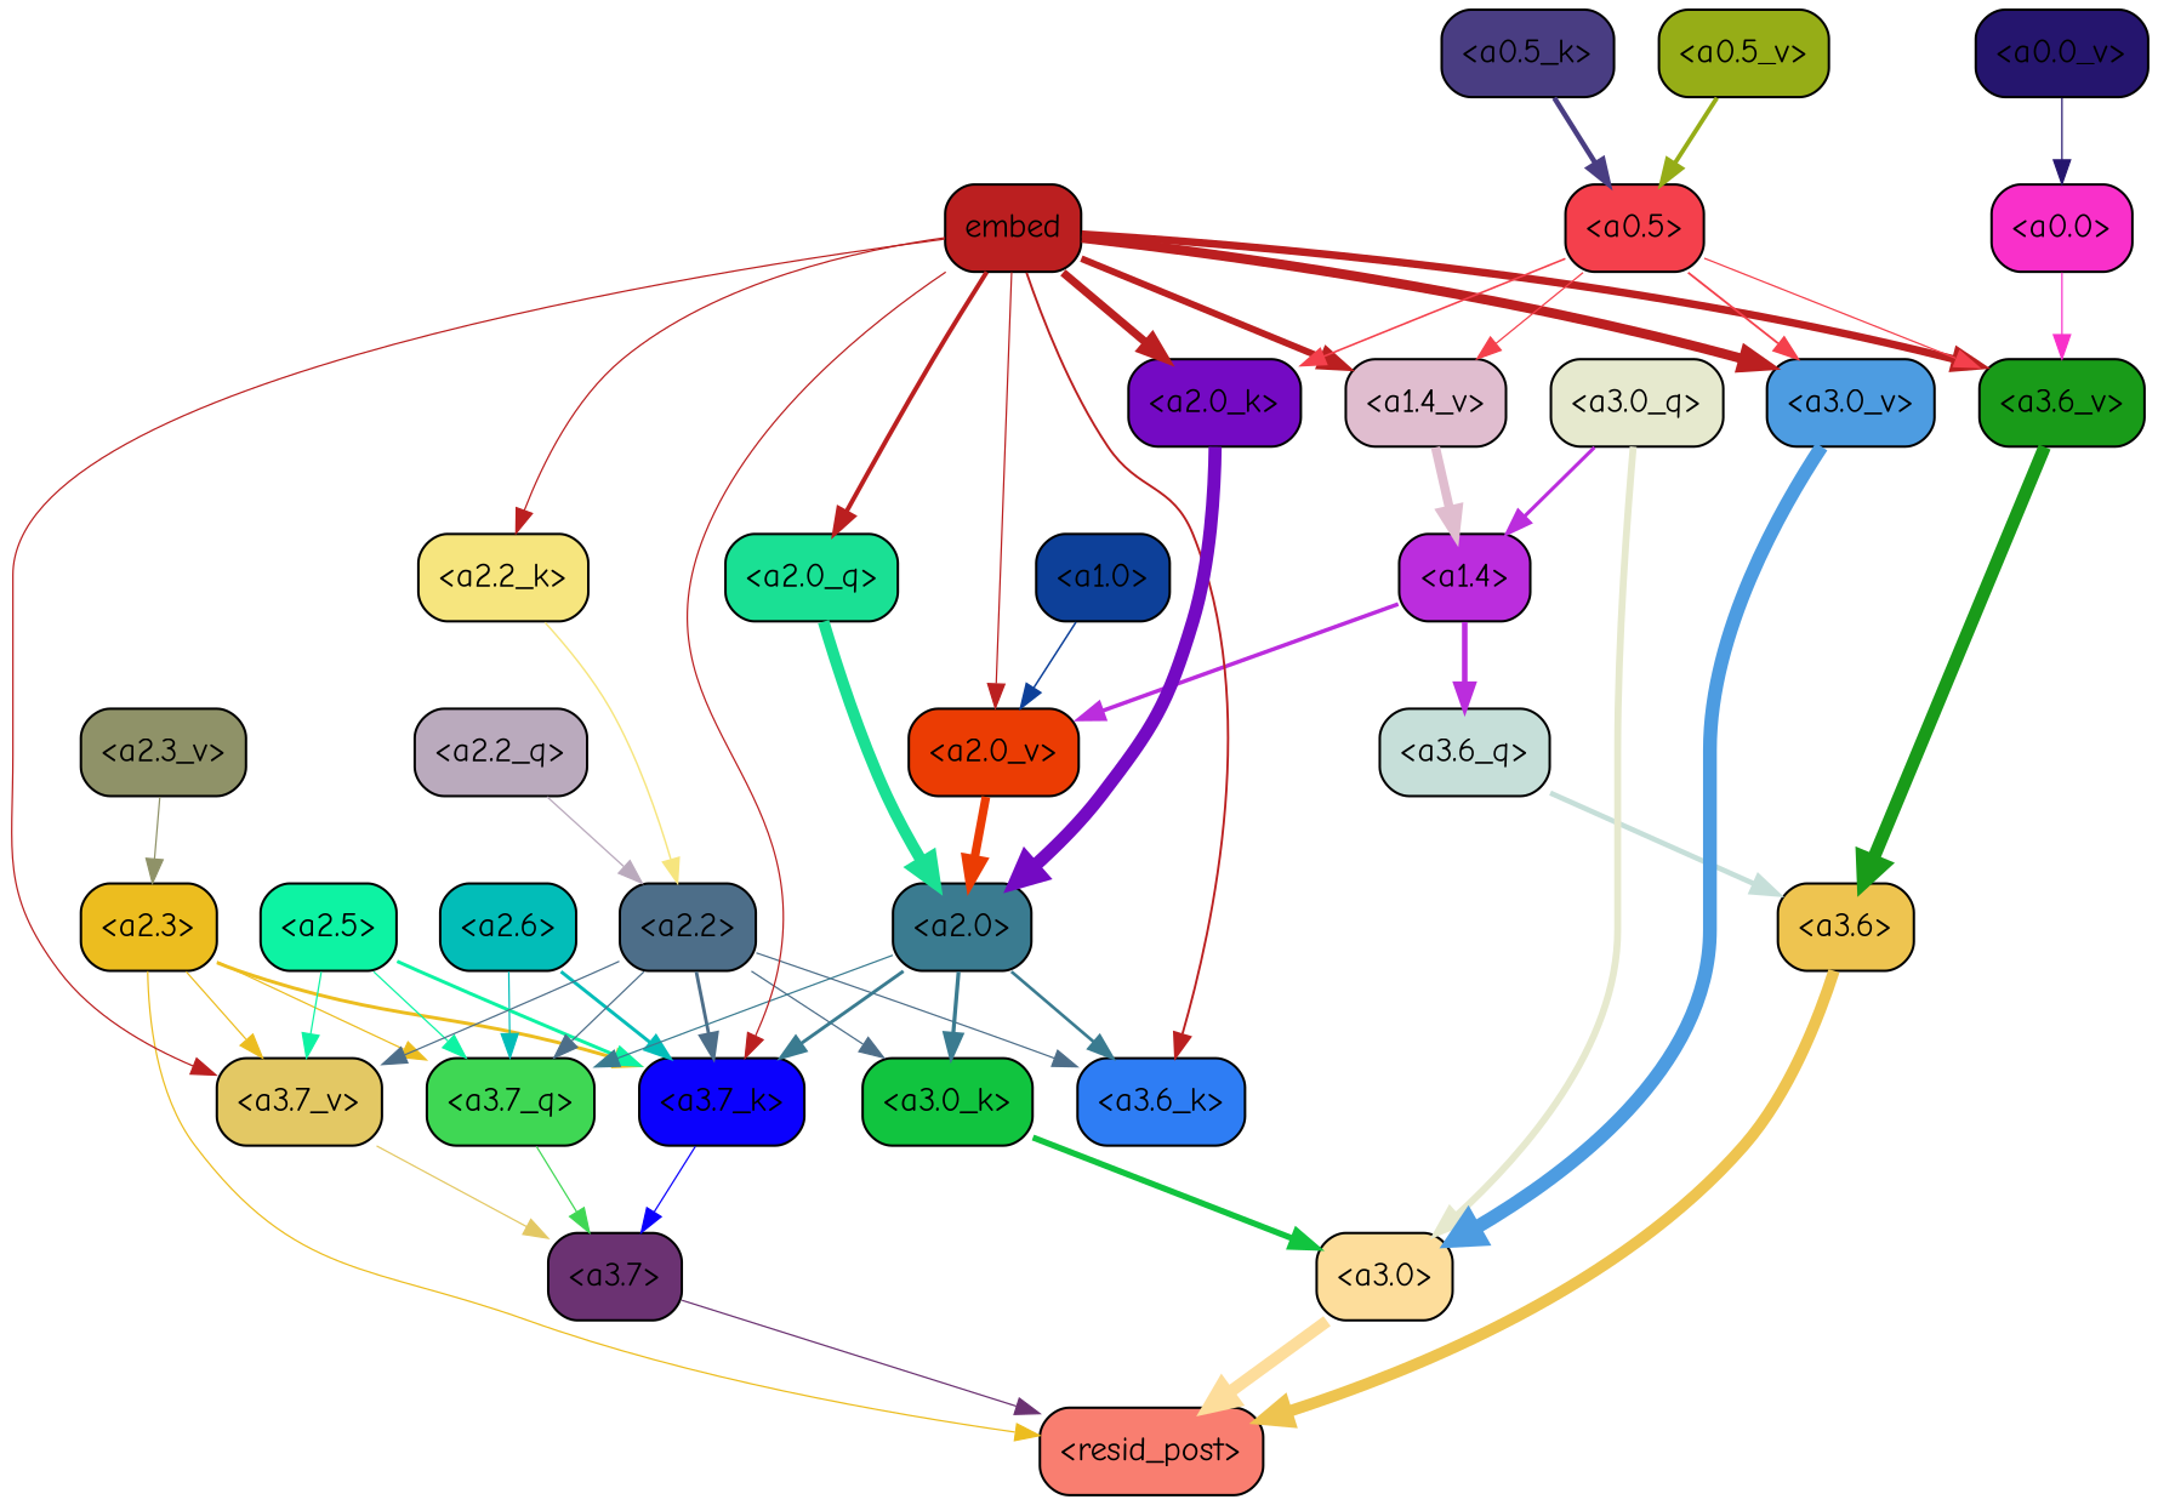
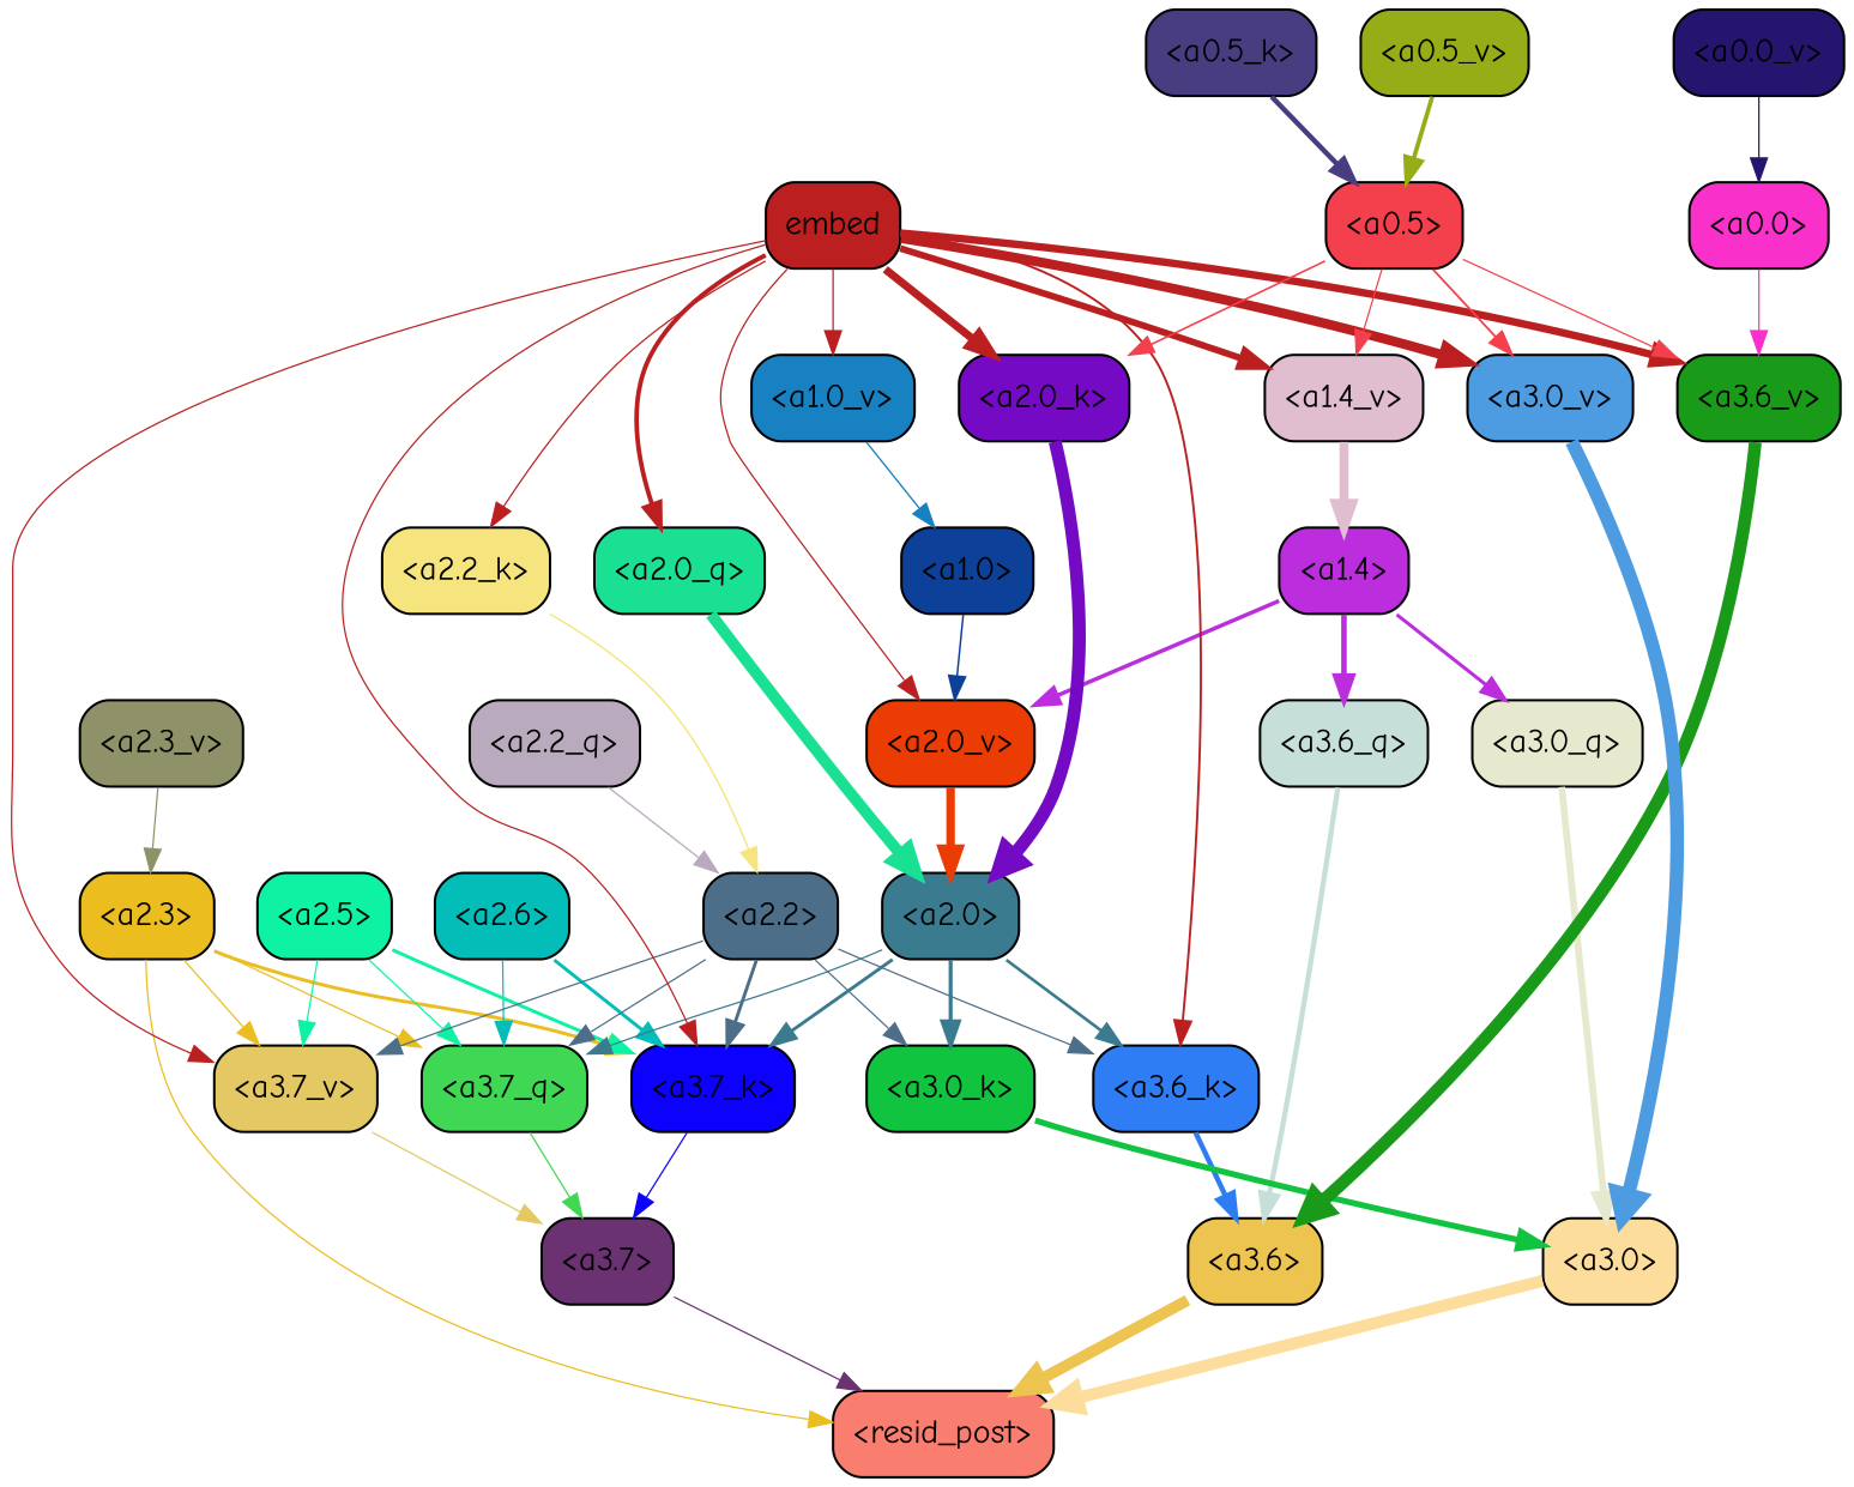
  strict digraph {
    fontname="Comic Neue"
    splines=true
    node [color=black fontname="Comic Neue" shape=box style="filled, rounded"]
    edge [color="#bb1f20" fontname="Comic Neue" penwidth=0.6]
    "<a3.7>" [fillcolor="#6b3272"]
    "<resid_post>" [fillcolor="#f97e70"]
    "<a3.6>" [fillcolor="#eec450"]
    "<a3.0>" [fillcolor="#fddd9b"]
    "<a2.3>" [fillcolor="#ecbd1f"]
    "<a3.7_q>" [fillcolor="#3fd754"]
    "<a3.7_k>" [fillcolor="#0b01fd"]
    "<a3.7_v>" [fillcolor="#e3c864"]
    "<a3.6_q>" [fillcolor="#c6dfd9"]
    "<a3.0_q>" [fillcolor="#e6e9ce"]
    "<a3.6_k>" [fillcolor="#2e7df4"]
    "<a3.0_k>" [fillcolor="#11c43f"]
    "<a3.6_v>" [fillcolor="#199b19"]
    "<a3.0_v>" [fillcolor="#4d9ce1"]
    "<a2.6>" [fillcolor="#02bdb8"]
    "<a2.5>" [fillcolor="#0df3a3"]
    "<a2.2>" [fillcolor="#4d6e89"]
    "<a2.0>" [fillcolor="#3a7b90"]
    "<a1.4>" [fillcolor="#bb2ddd"]
    "<a2.0_v>" [fillcolor="#eb3c03"]
    embed [fillcolor="#bb1f20"]
    "<a2.0_q>" [fillcolor="#1ae094"]
    "<a2.2_k>" [fillcolor="#f6e57e"]
    "<a2.0_k>" [fillcolor="#740ac3"]
    "<a1.4_v>" [fillcolor="#e0bdcf"]
+   "<a1.0_v>" [fillcolor="#1781c1"]
    "<a1.0>" [fillcolor="#0d4099"]
    "<a0.5>" [fillcolor="#f4404c"]
    "<a0.0>" [fillcolor="#f930ca"]
    "<a2.2_q>" [fillcolor="#baaabd"]
    "<a2.3_v>" [fillcolor="#8f9268"]
    "<a0.5_k>" [fillcolor="#493d82"]
    "<a0.5_v>" [fillcolor="#96ad17"]
    "<a0.0_v>" [fillcolor="#25156e"]
    "<a3.7>" -> "<resid_post>" [color="#6b3272"]
    "<a3.6>" -> "<resid_post>" [color="#eec450" penwidth=4.749041676521301]
    "<a3.0>" -> "<resid_post>" [color="#fddd9b" penwidth=5.004215121269226]
    "<a2.3>" -> "<resid_post>" [color="#ecbd1f"]
    "<a2.3>" -> "<a3.7_q>" [color="#ecbd1f"]
    "<a2.3>" -> "<a3.7_k>" [color="#ecbd1f" penwidth=1.4391854107379913]
    "<a2.3>" -> "<a3.7_v>" [color="#ecbd1f"]
    "<a3.7_q>" -> "<a3.7>" [color="#3fd754"]
    "<a3.7_k>" -> "<a3.7>" [color="#0b01fd"]
    "<a3.7_v>" -> "<a3.7>" [color="#e3c864"]
    "<a3.6_q>" -> "<a3.6>" [color="#c6dfd9" penwidth=2.160832464694977]
    "<a3.0_q>" -> "<a3.0>" [color="#e6e9ce" penwidth=2.870753765106201]
+   "<a3.6_k>" -> "<a3.6>" [color="#2e7df4" penwidth=2.13908451795578]
    "<a3.0_k>" -> "<a3.0>" [color="#11c43f" penwidth=2.520303964614868]
    "<a3.6_v>" -> "<a3.6>" [color="#199b19" penwidth=5.297133803367615]
    "<a3.0_v>" -> "<a3.0>" [color="#4d9ce1" penwidth=5.680712580680847]
    "<a2.6>" -> "<a3.7_q>" [color="#02bdb8"]
    "<a2.6>" -> "<a3.7_k>" [color="#02bdb8" penwidth=1.4180794060230255]
    "<a2.5>" -> "<a3.7_q>" [color="#0df3a3"]
    "<a2.5>" -> "<a3.7_k>" [color="#0df3a3" penwidth=1.4281435310840607]
    "<a2.5>" -> "<a3.7_v>" [color="#0df3a3"]
    "<a2.2>" -> "<a3.7_q>" [color="#4d6e89"]
    "<a2.2>" -> "<a3.7_k>" [color="#4d6e89" penwidth=1.3982512056827545]
    "<a2.2>" -> "<a3.7_v>" [color="#4d6e89"]
    "<a2.2>" -> "<a3.6_k>" [color="#4d6e89"]
    "<a2.2>" -> "<a3.0_k>" [color="#4d6e89"]
    "<a2.0>" -> "<a3.7_q>" [color="#3a7b90"]
    "<a2.0>" -> "<a3.7_k>" [color="#3a7b90" penwidth=1.404832512140274]
    "<a2.0>" -> "<a3.6_k>" [color="#3a7b90" penwidth=1.2708758115768433]
    "<a2.0>" -> "<a3.0_k>" [color="#3a7b90" penwidth=1.6207245588302612]
    "<a1.4>" -> "<a3.6_q>" [color="#bb2ddd" penwidth=2.289449453353882]
-   "<a3.0_q>" -> "<a1.4>" [color="#bb2ddd" penwidth=1.4600623846054077]
+   "<a1.4>" -> "<a3.0_q>" [color="#bb2ddd" penwidth=1.4600623846054077]
    "<a1.4>" -> "<a2.0_v>" [color="#bb2ddd" penwidth=1.676277220249176]
    "<a2.0_v>" -> "<a2.0>" [color="#eb3c03" penwidth=3.56003999710083]
    embed -> "<a3.7_k>"
    embed -> "<a3.7_v>"
    embed -> "<a3.6_k>" [penwidth=0.9291638135910034]
    embed -> "<a3.6_v>" [penwidth=3.1808209121227264]
    embed -> "<a3.0_v>" [penwidth=4.036660343408585]
    embed -> "<a2.0_v>"
    embed -> "<a2.0_q>" [penwidth=1.8821641206741333]
    embed -> "<a2.2_k>"
    embed -> "<a2.0_k>" [penwidth=3.3375256061553955]
    embed -> "<a1.4_v>" [penwidth=2.7935529947280884]
+   embed -> "<a1.0_v>"
    "<a2.0_q>" -> "<a2.0>" [color="#1ae094" penwidth=4.795779317617416]
    "<a2.2_k>" -> "<a2.2>" [color="#f6e57e" penwidth=0.7060726433992386]
    "<a2.0_k>" -> "<a2.0>" [color="#740ac3" penwidth=5.401692286133766]
    "<a1.4_v>" -> "<a1.4>" [color="#e0bdcf" penwidth=3.7673035860061646]
+   "<a1.0_v>" -> "<a1.0>" [color="#1781c1" penwidth=0.6493047475814819]
    "<a1.0>" -> "<a2.0_v>" [color="#0d4099" penwidth=0.7355214953422546]
    "<a0.5>" -> "<a3.6_v>" [color="#f4404c"]
    "<a0.5>" -> "<a3.0_v>" [color="#f4404c" penwidth=0.8798569142818451]
    "<a0.5>" -> "<a2.0_k>" [color="#f4404c" penwidth=0.7782440185546875]
    "<a0.5>" -> "<a1.4_v>" [color="#f4404c"]
    "<a0.0>" -> "<a3.6_v>" [color="#f930ca"]
    "<a2.2_q>" -> "<a2.2>" [color="#baaabd" penwidth=0.6392357051372528]
    "<a2.3_v>" -> "<a2.3>" [color="#8f9268"]
    "<a0.5_k>" -> "<a0.5>" [color="#493d82" penwidth=2.1102215051651]
    "<a0.5_v>" -> "<a0.5>" [color="#96ad17" penwidth=1.829363465309143]
    "<a0.0_v>" -> "<a0.0>" [color="#25156e"]
  }
